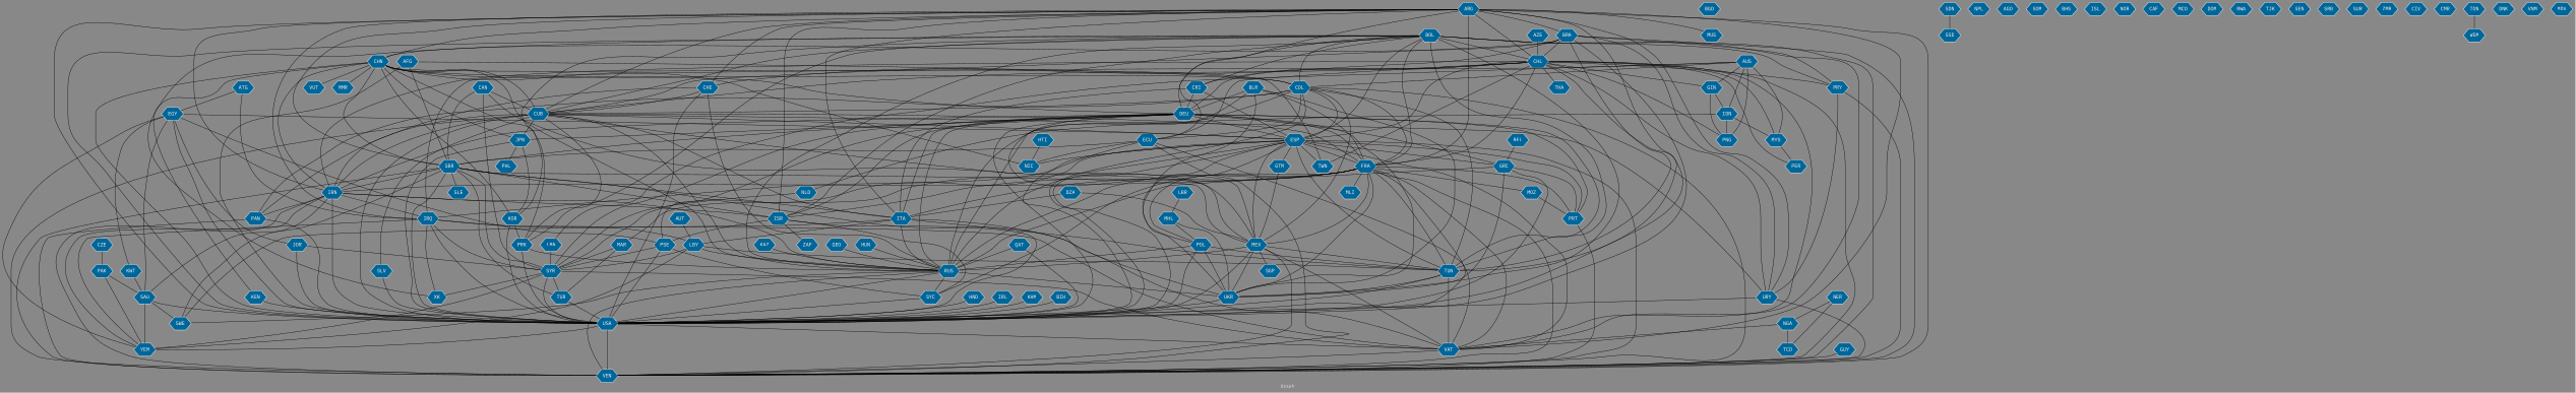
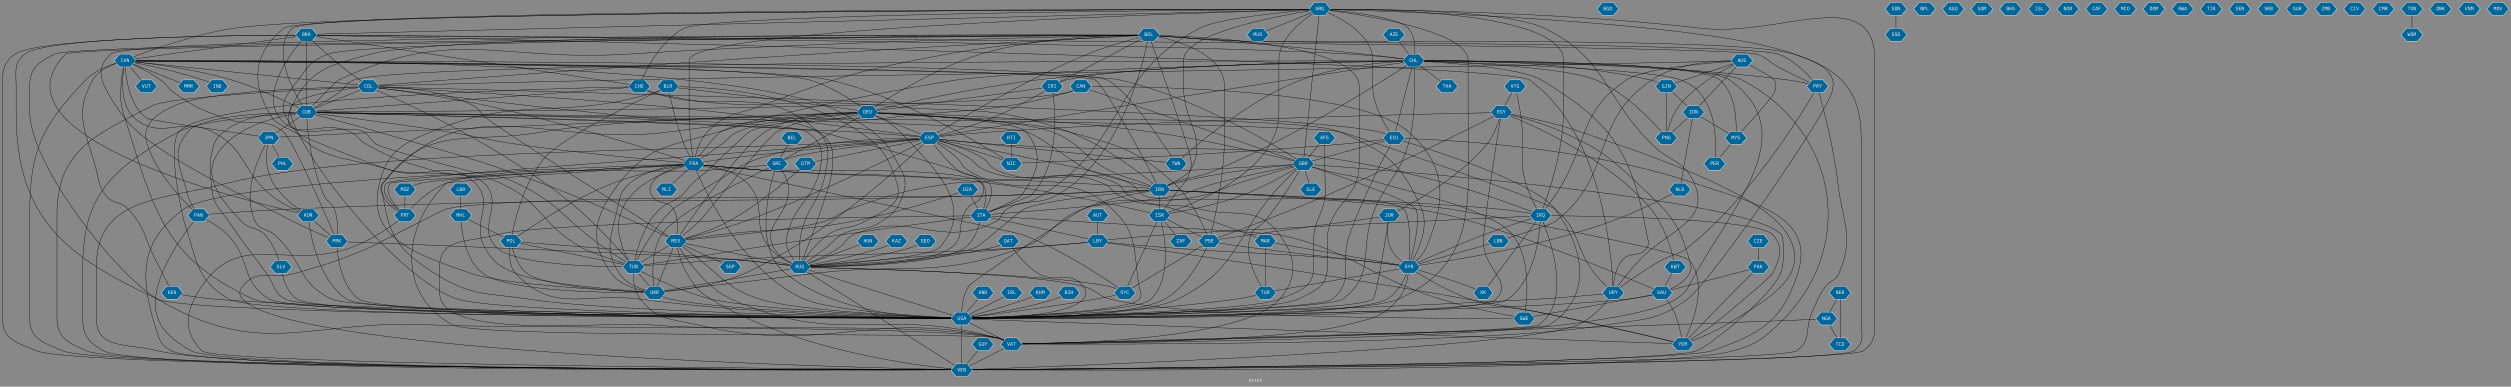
  graph {
    bgcolor="#888888"
    fontcolor=white
    fontname="IBM Plex Mono"
    fontsize=12
    label="Graph"
    node [color=white fillcolor="#006699" fontcolor=white fontname="IBM Plex Mono" shape=hexagon style=filled]
    edge [arrowhead=open color=black fontcolor=white fontname="IBM Plex Mono" fontsize=12 weight=1]
    n1 [label=VUT]
    n2 [label=RUS]
    n3 [label=USA]
    n4 [label=UKR]
    n5 [label=VEN]
    n6 [label=SWE]
    n7 [label=SYC]
    n8 [label=YEM]
    n9 [label=VAT]
    n10 [label=IRQ]
    n11 [label=SYR]
    n12 [label=LBY]
    n13 [label=XK]
    n14 [label=TUR]
    n15 [label=TUN]
    n16 [label=COL]
    n17 [label=CUB]
    n18 [label=FRA]
    n19 [label=ESP]
    n20 [label=MEX]
    n21 [label=ECU]
    n22 [label=PAN]
    n23 [label=IRN]
    n24 [label=SLV]
    n25 [label=ITA]
    n26 [label=JPN]
    n27 [label=URY]
    n28 [label=PRK]
    n29 [label=ISR]
    n30 [label=POL]
    n31 [label=PRT]
    n32 [label=MOZ]
    n33 [label=MLI]
    n34 [label=GRC]
    n35 [label=NIC]
    n36 [label=MAR]
    n37 [label=GTM]
    n38 [label=TWN]
    n39 [label=SGP]
    n40 [label=GBR]
    n41 [label=SAU]
    n42 [label=KOR]
    n43 [label=PHL]
    n44 [label=PSE]
    n45 [label=ZAF]
    n46 [label=DEU]
    n47 [label=SLE]
    n48 [label=BRA]
    n49 [label=CHL]
    n50 [label=CHN]
    n51 [label=CHE]
    n52 [label=PRY]
    n53 [label=CRI]
    n54 [label=THA]
    n55 [label=PER]
    n56 [label=GIN]
    n57 [label=PNG]
    n58 [label=MYS]
    n59 [label=MMR]
+   n60 [label=IND]
    n61 [label=KEN]
    n62 [label=IDN]
    n63 [label=BOL]
    n64 [label=ARG]
    n65 [label=MUS]
    n66 [label=AFG]
    n67 [label=NGA]
    n68 [label=TCD]
    n69 [label=PAK]
    n70 [label=BGD]
    n71 [label=SSD]
    n72 [label=SDN]
    n73 [label=LBR]
    n74 [label=MHL]
    n75 [label=EGY]
    n76 [label=JOR]
    n77 [label=KWT]
    n78 [label=NLD]
    n79 [label=HND]
    n80 [label=NER]
    n81 [label=NPL]
    n82 [label=CAN]
    n83 [label=AGO]
    n84 [label=SOM]
    n85 [label=HTI]
    n86 [label=DZA]
    n87 [label=CZE]
    n88 [label=AUS]
    n89 [label=LBN]
    n90 [label=QAT]
    n91 [label=GEO]
    n92 [label=AUT]
    n93 [label=BHS]
    n94 [label=ATG]
    n95 [label=ISL]
    n96 [label=IRL]
    n97 [label=BLR]
    n98 [label=NOR]
    n99 [label=CAF]
    n100 [label=BEL]
    n101 [label=AZE]
    n102 [label=MCO]
    n103 [label=DOM]
    n104 [label=RWA]
    n105 [label=TJK]
    n106 [label=SEN]
    n107 [label=KHM]
    n108 [label=SRB]
    n109 [label=SUR]
    n110 [label=HUN]
    n111 [label=BIH]
    n112 [label=ZMB]
    n113 [label=CIV]
    n114 [label=CMR]
    n115 [label=WSM]
    n116 [label=TON]
    n117 [label=KAZ]
    n118 [label=DNK]
    n119 [label=VNM]
    n120 [label=GUY]
    n121 [label=MDV]
    n2 -- n3 [weight=12]
    n2 -- n4 [weight=70]
    n2 -- n5 [weight=3]
    n2 -- n6
    n2 -- n7
    n3 -- n5 [weight=101]
    n3 -- n8 [weight=4]
    n3 -- n9 [weight=6]
    n4 -- n3 [weight=18]
    n7 -- n3 [weight=2]
    n9 -- n5 [weight=5]
    n10 -- n3 [weight=4]
    n10 -- n8 [weight=3]
    n10 -- n9 [weight=2]
    n10 -- n11 [weight=11]
    n10 -- n12 [weight=3]
    n10 -- n13
    n11 -- n3 [weight=8]
    n11 -- n8 [weight=2]
    n11 -- n9 [weight=2]
    n11 -- n13
    n11 -- n14 [weight=6]
    n12 -- n2
    n12 -- n8 [weight=2]
    n12 -- n11 [weight=2]
    n12 -- n15 [weight=4]
    n14 -- n3 [weight=2]
    n15 -- n3 [weight=3]
    n15 -- n4
    n15 -- n9 [weight=4]
    n16 -- n2
    n16 -- n3 [weight=2]
    n16 -- n5 [weight=8]
    n16 -- n15 [weight=7]
    n16 -- n17 [weight=13]
    n16 -- n18
    n16 -- n19
    n16 -- n20
    n16 -- n21 [weight=2]
    n16 -- n22 [weight=3]
    n17 -- n2 [weight=3]
    n17 -- n3 [weight=44]
    n17 -- n5 [weight=19]
    n17 -- n18
    n17 -- n19 [weight=2]
    n17 -- n20
    n17 -- n22 [weight=4]
    n17 -- n23 [weight=2]
    n17 -- n24
    n17 -- n25 [weight=2]
    n17 -- n26
    n17 -- n27
    n17 -- n28 [weight=3]
    n18 -- n2 [weight=7]
    n18 -- n3 [weight=3]
    n18 -- n4 [weight=5]
    n18 -- n5
    n18 -- n7 [weight=2]
    n18 -- n9 [weight=3]
    n18 -- n15 [weight=2]
    n18 -- n20 [weight=5]
    n18 -- n23 [weight=6]
    n18 -- n25
    n18 -- n29 [weight=2]
    n18 -- n30
    n18 -- n31
    n18 -- n32
    n18 -- n33
    n19 -- n2 [weight=3]
    n19 -- n3 [weight=2]
    n19 -- n4
    n19 -- n5 [weight=17]
    n19 -- n9
    n19 -- n10 [weight=2]
    n19 -- n11 [weight=4]
    n19 -- n15 [weight=5]
    n19 -- n18 [weight=13]
    n19 -- n20
    n19 -- n31 [weight=5]
    n19 -- n34 [weight=8]
    n19 -- n35
    n19 -- n36
    n19 -- n37
    n19 -- n38
    n20 -- n2
    n20 -- n3 [weight=13]
    n20 -- n4
    n20 -- n5 [weight=3]
    n20 -- n9 [weight=6]
    n20 -- n15 [weight=3]
    n20 -- n39
    n21 -- n3 [weight=8]
    n21 -- n5 [weight=10]
    n21 -- n9
    n21 -- n35
    n21 -- n40 [weight=2]
    n22 -- n3 [weight=2]
    n22 -- n5 [weight=2]
    n23 -- n2
    n23 -- n3 [weight=60]
    n23 -- n5 [weight=4]
    n23 -- n8 [weight=5]
    n23 -- n10
    n23 -- n22 [weight=2]
    n23 -- n29 [weight=42]
    n23 -- n41 [weight=3]
    n24 -- n3
    n25 -- n2
    n25 -- n6
    n25 -- n9 [weight=3]
    n25 -- n12
    n25 -- n15 [weight=3]
    n26 -- n3
    n26 -- n42
    n26 -- n43
    n27 -- n3 [weight=6]
    n27 -- n5 [weight=9]
    n28 -- n2
    n28 -- n3 [weight=12]
    n29 -- n3 [weight=43]
    n29 -- n7 [weight=9]
    n29 -- n44 [weight=39]
    n29 -- n45
    n30 -- n2 [weight=2]
    n30 -- n3
    n30 -- n4 [weight=4]
    n30 -- n15
    n31 -- n5
    n32 -- n31
    n34 -- n2
    n34 -- n3
    n34 -- n4
    n34 -- n31
    n36 -- n11
    n36 -- n14 [weight=2]
    n37 -- n20
    n40 -- n3 [weight=4]
    n40 -- n4 [weight=3]
    n40 -- n5
    n40 -- n6 [weight=7]
    n40 -- n11 [weight=9]
    n40 -- n14 [weight=4]
    n40 -- n20 [weight=2]
    n40 -- n23
    n40 -- n25
    n40 -- n29
    n40 -- n47 [weight=5]
    n41 -- n3 [weight=2]
    n41 -- n6 [weight=3]
    n41 -- n8 [weight=16]
    n42 -- n3 [weight=33]
    n42 -- n28 [weight=19]
    n44 -- n3 [weight=6]
    n44 -- n7
    n44 -- n11 [weight=2]
    n46 -- n2 [weight=12]
    n46 -- n3 [weight=5]
    n46 -- n4 [weight=10]
    n46 -- n11
    n46 -- n15
    n46 -- n18 [weight=25]
    n46 -- n19 [weight=10]
    n46 -- n20
    n46 -- n23 [weight=4]
    n46 -- n25
    n46 -- n26 [weight=2]
-   n46 -- n29
    n46 -- n31
    n46 -- n34 [weight=21]
    n46 -- n40
    n46 -- n44
    n48 -- n3 [weight=3]
    n48 -- n5
    n48 -- n15
-   n66 -- n16
+   n48 -- n16
    n48 -- n17 [weight=4]
    n48 -- n27
    n48 -- n49
    n48 -- n50
    n48 -- n51
    n48 -- n52 [weight=2]
    n49 -- n3
    n49 -- n5 [weight=3]
    n49 -- n9 [weight=2]
    n49 -- n17
    n49 -- n18
    n49 -- n19
    n49 -- n21
    n49 -- n23
    n49 -- n27
    n49 -- n38
    n49 -- n46
    n49 -- n52
    n49 -- n53 [weight=2]
    n49 -- n54
    n49 -- n55 [weight=9]
    n49 -- n56 [weight=3]
    n49 -- n57 [weight=3]
    n49 -- n58
    n50 -- n1
    n50 -- n2
    n50 -- n3 [weight=5]
+   n50 -- n5 [weight=6]
    n50 -- n16 [weight=3]
    n50 -- n17
    n50 -- n23
    n50 -- n26
    n50 -- n28
    n50 -- n35
    n50 -- n38
    n50 -- n40
    n50 -- n42 [weight=4]
    n50 -- n46
    n50 -- n59
+   n50 -- n60
    n50 -- n61
    n51 -- n2
    n51 -- n3
    n51 -- n17
    n51 -- n23 [weight=5]
    n52 -- n5
    n52 -- n27
    n53 -- n19
    n53 -- n25
    n53 -- n46
    n56 -- n57 [weight=9]
    n56 -- n62
    n58 -- n55
    n61 -- n3 [weight=2]
    n62 -- n57
    n62 -- n58 [weight=2]
    n62 -- n78
    n63 -- n2
    n63 -- n3 [weight=10]
    n63 -- n4
    n63 -- n5 [weight=10]
    n63 -- n9 [weight=4]
    n63 -- n15 [weight=2]
    n63 -- n16 [weight=5]
    n63 -- n17
    n63 -- n18
    n63 -- n19
    n63 -- n28
    n63 -- n29 [weight=2]
    n63 -- n42 [weight=2]
-   n63 -- n13
+   n63 -- n44
    n63 -- n46 [weight=3]
    n63 -- n49 [weight=15]
    n63 -- n52
    n63 -- n53
    n64 -- n3 [weight=7]
    n64 -- n5 [weight=8]
    n64 -- n9 [weight=10]
    n64 -- n10 [weight=2]
    n64 -- n15
    n64 -- n17
    n64 -- n18 [weight=10]
    n64 -- n21
    n64 -- n23 [weight=7]
    n64 -- n25
    n64 -- n27 [weight=10]
    n64 -- n29 [weight=9]
    n64 -- n40 [weight=10]
    n64 -- n48 [weight=2]
    n64 -- n49 [weight=2]
    n64 -- n50
    n64 -- n51 [weight=3]
    n64 -- n65
    n66 -- n3 [weight=7]
    n66 -- n40
    n67 -- n9
    n67 -- n68 [weight=2]
    n69 -- n8
    n69 -- n41
    n72 -- n71 [weight=6]
    n73 -- n74
    n74 -- n4
    n74 -- n30
    n75 -- n3 [weight=4]
    n75 -- n8
    n75 -- n19
    n75 -- n41
    n75 -- n44 [weight=5]
    n75 -- n76
    n75 -- n77
    n76 -- n3
    n76 -- n11
+   n76 -- n44
    n77 -- n41
    n78 -- n11
    n79 -- n3 [weight=3]
    n80 -- n67 [weight=2]
    n80 -- n68 [weight=6]
    n82 -- n11
    n82 -- n17
    n82 -- n20 [weight=2]
    n82 -- n40
    n85 -- n35
    n86 -- n20 [weight=2]
    n86 -- n25
    n87 -- n69
    n88 -- n10 [weight=3]
    n88 -- n16
    n88 -- n56
    n88 -- n57
    n88 -- n58
    n88 -- n62 [weight=5]
    n88 -- n89
    n89 -- n11 [weight=2]
    n90 -- n2
    n90 -- n3
    n91 -- n2
    n92 -- n12
    n94 -- n10 [weight=5]
    n94 -- n75
    n96 -- n3
    n97 -- n2 [weight=6]
    n97 -- n4 [weight=5]
    n97 -- n18
    n97 -- n30
    n97 -- n46 [weight=2]
    n100 -- n34 [weight=2]
    n101 -- n49 [weight=2]
    n107 -- n3 [weight=3]
    n110 -- n2
    n111 -- n3
    n116 -- n115
    n117 -- n2
    n120 -- n5
  }
